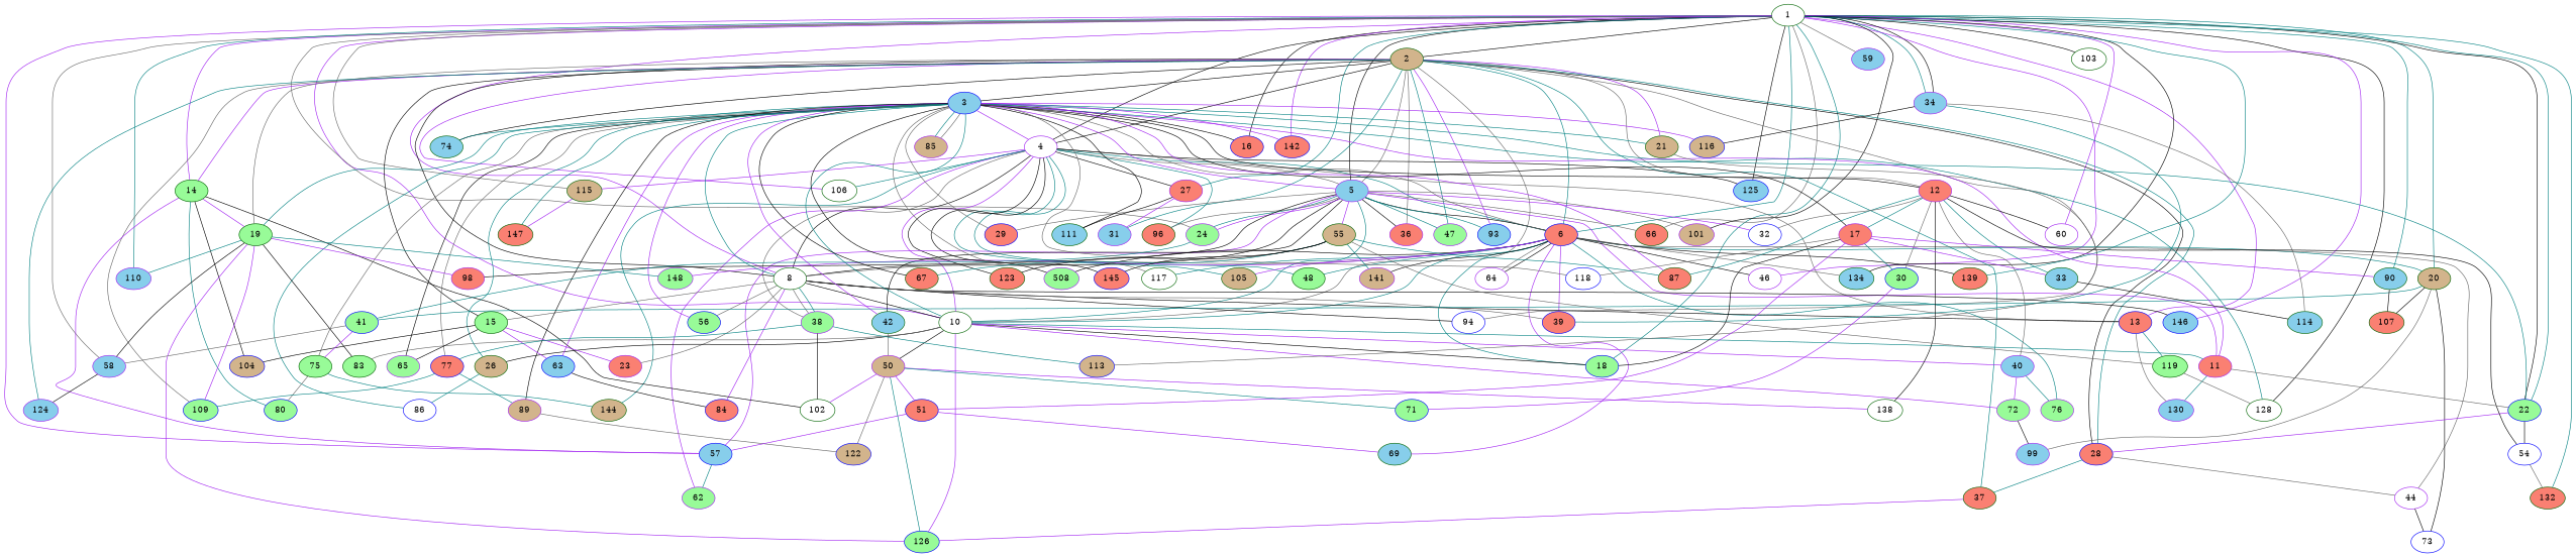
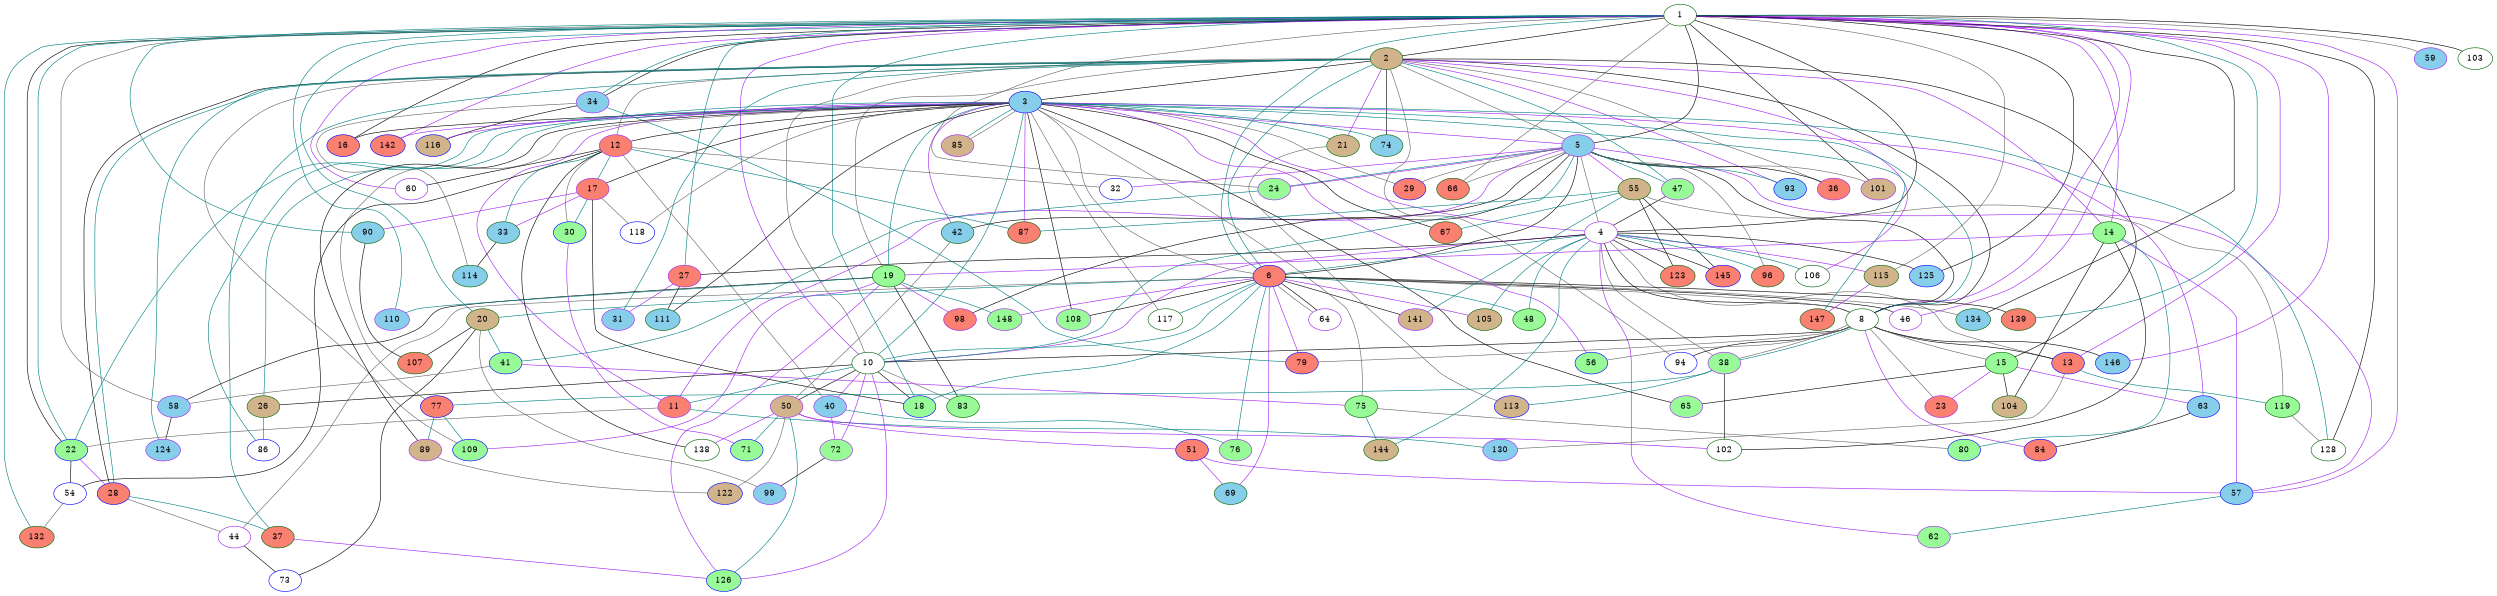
  graph {
    node [color=darkgreen fillcolor=salmon style=filled]
    edge [color=black]
    1 [fillcolor=white super="+7"]
    2 [fillcolor=tan super="+91"]
    4 [color=purple fillcolor=white super="+92"]
    5 [color=purple fillcolor=skyblue super="+39"]
    6 [color=blue super="+43"]
    8 [fillcolor=white super="+137"]
    10 [fillcolor=white super="+112"]
    13 [color=blue super="+49"]
    14 [fillcolor=palegreen]
    16 [color=blue]
    18 [color=blue fillcolor=palegreen super="+45"]
    20 [fillcolor=tan]
    22 [color=blue fillcolor=palegreen super="+81"]
    24 [color=purple fillcolor=palegreen super="+68"]
    27 [color=purple]
    34 [color=purple fillcolor=skyblue super="+127"]
    46 [color=purple fillcolor=white]
    57 [color=blue fillcolor=skyblue super="+143"]
    58 [color=purple fillcolor=skyblue super="+88"]
    59 [color=purple fillcolor=skyblue]
    60 [color=purple fillcolor=white]
    66
    90 [fillcolor=skyblue]
    101 [color=purple fillcolor=tan]
    103 [fillcolor=white]
    110 [color=purple fillcolor=skyblue]
    115 [fillcolor=tan]
    125 [color=blue fillcolor=skyblue]
    128 [fillcolor=white]
    132
    134 [fillcolor=skyblue]
    139
    142 [color=blue]
    146 [color=blue fillcolor=skyblue]
    3 [color=blue fillcolor=skyblue super="+9"]
    12 [color=purple super="+25"]
    15 [fillcolor=palegreen super="+70"]
    19 [fillcolor=palegreen super="+97"]
    21 [fillcolor=tan]
    28 [color=blue super="+129"]
    31 [color=purple fillcolor=skyblue]
    36 [color=purple]
    37 [super="+131"]
    47 [color=purple fillcolor=palegreen]
    74 [fillcolor=skyblue]
    93 [color=blue fillcolor=skyblue]
    94 [color=blue fillcolor=white]
    106 [fillcolor=white]
    109 [color=blue fillcolor=palegreen super="+133"]
    124 [color=purple fillcolor=skyblue]
    11 [color=purple super="+35"]
    17 [color=purple super="+82"]
    26 [fillcolor=tan]
    29 [color=blue]
    42 [fillcolor=skyblue]
    56 [color=blue fillcolor=palegreen]
    63 [color=blue fillcolor=skyblue]
    65 [color=purple fillcolor=palegreen]
    67
    75 [fillcolor=palegreen]
    77 [color=blue super="+78"]
    85 [color=purple fillcolor=tan]
    86 [color=blue fillcolor=white]
    87 [super="+100"]
    89 [color=purple fillcolor=tan]
-   108 [color=purple fillcolor=palegreen label=508]
+   108 [color=purple fillcolor=palegreen]
    111 [fillcolor=skyblue]
    116 [color=blue fillcolor=tan]
    117 [fillcolor=white]
    118 [color=blue fillcolor=white]
    147
    38 [color=purple fillcolor=palegreen super="+95"]
    48 [fillcolor=palegreen]
    62 [color=purple fillcolor=palegreen]
    96
    105 [fillcolor=tan]
    123
    144 [fillcolor=tan]
    145 [color=blue]
    32 [color=blue fillcolor=white]
    55 [fillcolor=tan super="+121"]
    98 [color=purple]
    44 [color=purple fillcolor=white]
    64 [color=purple fillcolor=white]
    69 [fillcolor=skyblue]
    76 [color=purple fillcolor=palegreen]
-   79 [color=blue label=39]
+   79 [color=blue]
    141 [color=purple fillcolor=tan]
    148 [color=purple fillcolor=palegreen]
    23 [color=purple]
    84 [color=blue]
    40 [color=purple fillcolor=skyblue super="+52"]
    50 [color=purple fillcolor=tan super="+53"]
    72 [color=purple fillcolor=palegreen]
    83 [fillcolor=palegreen]
    126 [color=blue fillcolor=palegreen super="+136"]
    130 [color=purple fillcolor=skyblue]
    119 [fillcolor=palegreen super="+135"]
    80 [color=blue fillcolor=palegreen]
    102 [fillcolor=white super="+120"]
-   104 [color=blue fillcolor=tan]
+   104 [fillcolor=tan]
    41 [color=blue fillcolor=palegreen]
    73 [color=blue fillcolor=white]
    99 [color=purple fillcolor=skyblue]
    107
    54 [color=blue fillcolor=white]
    114 [fillcolor=skyblue]
    30 [color=blue fillcolor=palegreen]
    33 [fillcolor=skyblue]
    138 [fillcolor=white]
    113 [color=blue fillcolor=tan]
    51 [color=blue super="+61"]
    122 [color=blue fillcolor=tan super="+140"]
    71 [color=blue fillcolor=palegreen]
    1 -- 2 [weight=2]
    1 -- 4 [weight=2]
    1 -- 5 [weight=2]
    1 -- 6 [color=teal weight=2]
    1 -- 8 [color=purple weight=2]
    1 -- 10 [color=purple weight=2]
    1 -- 13 [color=purple]
    1 -- 14 [color=purple weight=2]
    1 -- 16
    1 -- 18 [color=teal]
    1 -- 20 [color=teal]
    1 -- 22
    1 -- 22 [color=teal]
    1 -- 24 [color=gray40]
    1 -- 27 [color=teal]
    1 -- 34 [color=teal]
    1 -- 34
    1 -- 46 [color=purple]
    1 -- 57 [color=purple]
    1 -- 58 [color=gray40]
    1 -- 59 [color=gray40 weight=2]
    1 -- 60 [color=purple]
    1 -- 66 [color=gray40]
    1 -- 90 [color=teal]
    1 -- 101
    1 -- 103
    1 -- 110 [color=teal]
    1 -- 115 [color=gray40]
    1 -- 125
    1 -- 128
    1 -- 132 [color=teal]
    1 -- 134
    1 -- 139 [color=teal]
    1 -- 142 [color=purple]
    1 -- 146 [color=purple]
-   2 -- 4
+   47 -- 4
    2 -- 5 [color=gray40 weight=2]
    2 -- 6 [color=teal]
    2 -- 8
    2 -- 10 [color=gray40]
    2 -- 14 [color=purple]
    2 -- 3 [weight=2]
    2 -- 12 [color=gray40]
    2 -- 15 [weight=2]
    2 -- 19 [color=gray40]
    2 -- 21 [color=purple]
    2 -- 28
    2 -- 28 [color=teal]
    2 -- 31 [color=teal]
    2 -- 36 [color=gray40]
    2 -- 37 [color=teal]
    2 -- 47 [color=teal]
    2 -- 74
    2 -- 93 [color=purple]
    2 -- 94 [color=gray40]
    2 -- 106 [color=purple]
    2 -- 109 [color=gray40]
    2 -- 124 [color=teal]
    4 -- 5 [color=gray40]
    4 -- 6 [color=teal weight=2]
    4 -- 8
    4 -- 10 [color=purple]
    4 -- 13 [color=gray40]
    4 -- 27
    4 -- 115 [color=purple]
    4 -- 125
    4 -- 106 [color=teal]
    4 -- 38 [color=gray40]
    4 -- 48 [color=teal]
    4 -- 62 [color=purple]
    4 -- 96 [color=teal]
    4 -- 105 [color=teal]
    4 -- 123
    4 -- 144 [color=teal]
    4 -- 145
    5 -- 6 [weight=2]
    5 -- 8
    5 -- 10 [color=teal]
    5 -- 24 [color=teal]
    5 -- 24 [color=purple]
    5 -- 57 [color=purple]
    5 -- 66 [color=gray40]
    5 -- 101 [color=gray40]
    5 -- 36
    5 -- 47 [color=teal]
    5 -- 93 [color=teal]
    5 -- 11 [color=purple]
    5 -- 29 [color=gray40]
    5 -- 42
    5 -- 96 [color=gray40]
    5 -- 32 [color=purple]
    5 -- 55 [color=purple]
    5 -- 98
    6 -- 8 [color=gray40]
    6 -- 10 [color=teal]
    6 -- 18 [color=teal]
    6 -- 20 [color=teal]
    6 -- 46
    6 -- 134 [color=gray40]
    6 -- 139
    6 -- 108
    6 -- 117 [color=teal]
    6 -- 48 [color=teal]
    6 -- 105 [color=purple]
    6 -- 44 [color=gray40]
    6 -- 64 [color=gray40]
    6 -- 64
    6 -- 69 [color=purple]
    6 -- 76 [color=teal]
    6 -- 79 [color=purple]
    6 -- 141
    6 -- 148 [color=purple]
    8 -- 10
    8 -- 13
    8 -- 146
    8 -- 15 [color=gray40]
    8 -- 94 [weight=2]
    8 -- 56 [color=gray40]
    8 -- 38 [color=gray40]
    8 -- 38 [color=teal]
    8 -- 79 [color=gray40]
    8 -- 23 [color=gray40]
    8 -- 84 [color=purple]
    10 -- 18
    10 -- 11 [color=teal]
    10 -- 26
    10 -- 40 [color=purple]
    10 -- 50
    10 -- 72 [color=purple]
    10 -- 83 [color=gray40]
    10 -- 126 [color=purple]
    13 -- 130 [color=gray40]
    13 -- 119 [color=teal]
    14 -- 57 [color=purple]
    14 -- 19 [color=purple]
    14 -- 80 [color=teal]
    14 -- 102
    14 -- 104
    20 -- 41 [color=teal]
    20 -- 73
    20 -- 99 [color=gray40]
    20 -- 107
    22 -- 28 [color=purple]
    22 -- 54
    24 -- 41 [color=teal]
    27 -- 31 [color=purple]
    27 -- 111
    34 -- 116
    34 -- 79 [color=teal]
    34 -- 114 [color=gray40]
    57 -- 62 [color=teal]
    58 -- 124
    90 -- 107
    115 -- 147 [color=purple]
    3 -- 4 [color=purple weight=2]
    3 -- 5 [color=purple weight=2]
    3 -- 6 [color=gray40 weight=2]
    3 -- 8 [color=teal weight=2]
    3 -- 10 [color=teal weight=2]
    3 -- 16
    3 -- 22 [color=teal]
    3 -- 128 [color=teal]
    3 -- 142 [color=purple]
    3 -- 12 [weight=2]
    3 -- 19 [color=teal]
    3 -- 21 [color=teal]
    3 -- 74 [color=teal]
    3 -- 11 [color=purple]
    3 -- 17
    3 -- 26 [color=teal]
    3 -- 29 [color=gray40]
    3 -- 42 [color=purple]
    3 -- 56 [color=purple]
    3 -- 63 [color=purple]
    3 -- 65
    3 -- 67
    3 -- 75 [color=gray40]
    3 -- 77 [color=gray40 weight=2]
    3 -- 85 [color=teal]
    3 -- 85 [color=gray40]
    3 -- 86 [color=teal]
    3 -- 87 [color=purple]
    3 -- 89
    3 -- 108
    3 -- 111
    3 -- 116 [color=purple]
    3 -- 117 [color=gray40]
    3 -- 118 [color=gray40]
    3 -- 147 [color=teal]
    12 -- 60
    12 -- 17 [color=teal]
    12 -- 87 [color=teal]
    12 -- 32 [color=gray40]
    12 -- 40 [color=gray40 weight=2]
    12 -- 54
    12 -- 30 [color=gray40]
    12 -- 33 [color=teal]
    12 -- 138
    15 -- 63 [color=purple]
    15 -- 65
    15 -- 23 [color=purple]
    15 -- 104
    19 -- 58
    19 -- 110 [color=teal]
    19 -- 109 [color=purple]
    19 -- 98 [color=purple]
    19 -- 148 [color=teal]
    19 -- 83
    19 -- 126 [color=purple]
    21 -- 113 [color=gray40]
    28 -- 37 [color=teal]
    28 -- 44 [color=gray40]
    37 -- 126 [color=purple]
    11 -- 22 [color=gray40]
    11 -- 130 [color=teal]
    17 -- 18
    17 -- 90 [color=purple]
    17 -- 118 [color=gray40]
    17 -- 30 [color=teal]
    17 -- 33 [color=purple]
-   17 -- 51 [color=purple]
    26 -- 86 [color=teal]
    42 -- 50 [color=gray40 weight=2]
    63 -- 84
    75 -- 144 [color=teal]
    75 -- 80 [color=gray40]
    77 -- 109 [color=teal]
    77 -- 89 [color=teal]
    89 -- 122 [color=gray40]
    38 -- 77 [color=teal]
    38 -- 102
    38 -- 113 [color=teal]
    55 -- 67 [color=teal]
    55 -- 87 [color=teal]
    55 -- 123
    55 -- 145
    55 -- 141 [color=teal]
    55 -- 119 [color=gray40]
    44 -- 73
    40 -- 76 [color=teal]
    40 -- 72 [color=purple]
    50 -- 126 [color=teal]
    50 -- 102 [color=purple]
    50 -- 138 [color=purple]
    50 -- 51 [color=purple]
    50 -- 122 [color=gray40 weight=2]
    50 -- 71 [color=teal]
    72 -- 99
    119 -- 128 [color=gray40]
    41 -- 58 [color=gray40]
    41 -- 75 [color=purple]
    54 -- 132 [color=gray40]
    30 -- 71 [color=purple]
    33 -- 114
    51 -- 57 [color=purple]
    51 -- 69 [color=purple]
  }
